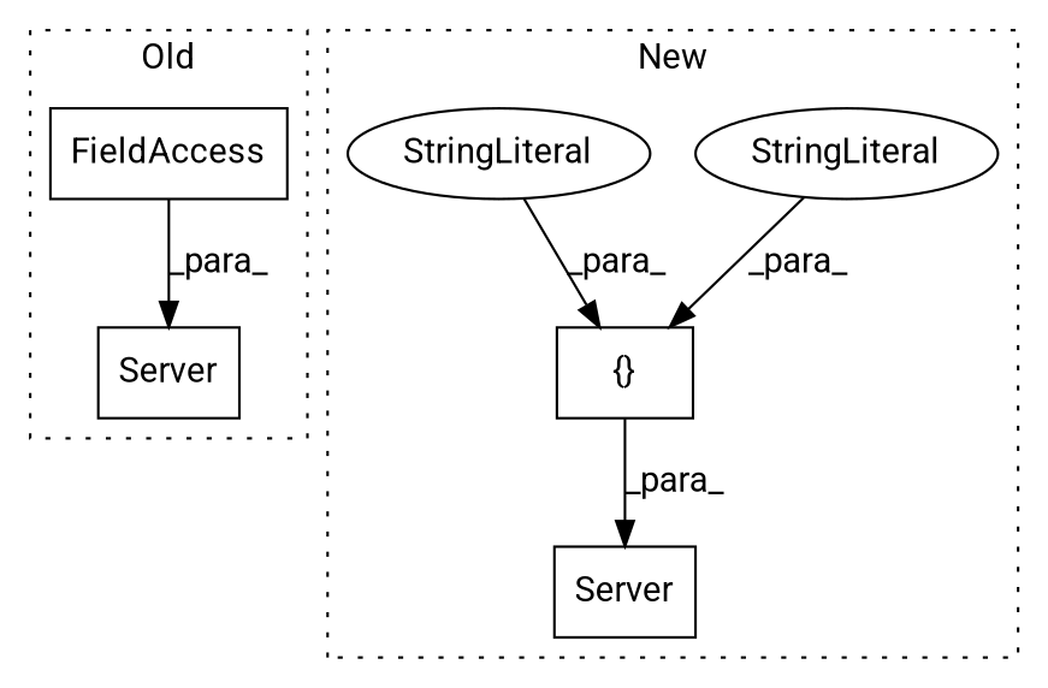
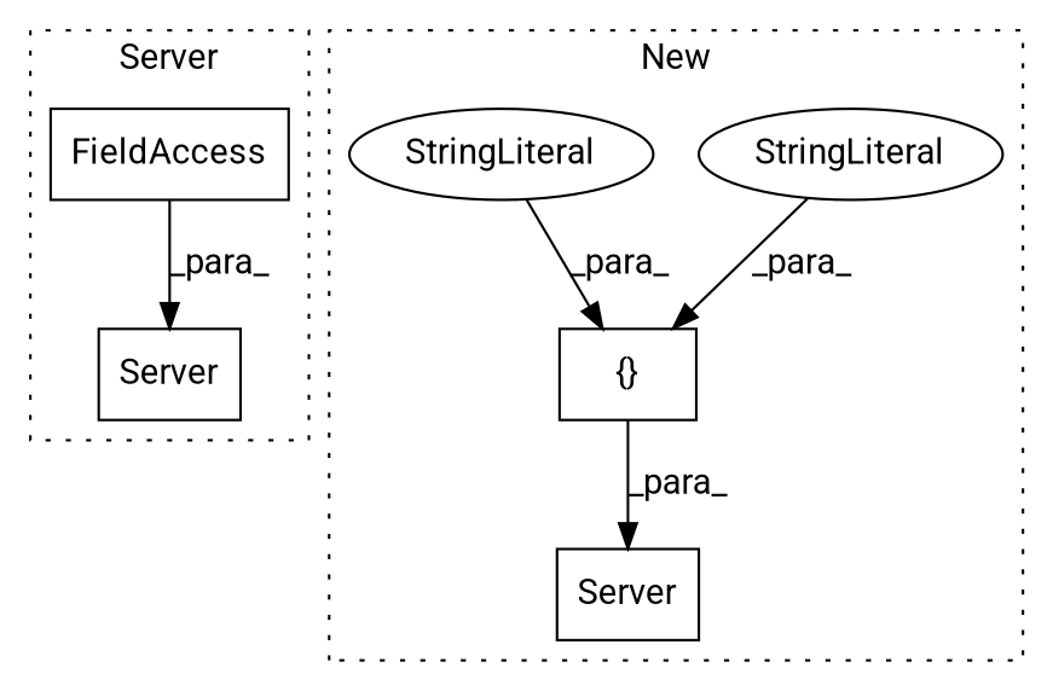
  digraph {
    fontname=Roboto
    node [a=32 l="7,1" shape=box fontname=Roboto]
    edge [fontname=Roboto]
    n1 [label=Server s="2123,2181"]
    n2 [a=22 l=9 label=FieldAccess s=2143]
    n3 [label=Server s="2382,2415"]
    n4 [a=4 l="1,1" label="{}" s="2300,2330"]
    n5 [a=45 l=12 label=StringLiteral s=2318 shape=ellipse]
    n6 [a=45 l=6 label=StringLiteral s=2301 shape=ellipse]
    subgraph cluster_1 {
-     label=Old
+     label=Server
      style=dotted
      n1
      n2
    }
    subgraph cluster_2 {
      label=New
      style=dotted
      n3
      n4
      n5
      n6
    }
    n2 -> n1 [label=_para_]
    n4 -> n3 [label=_para_]
    n5 -> n4 [label=_para_]
    n6 -> n4 [label=_para_]
  }
